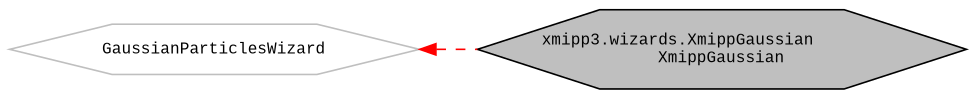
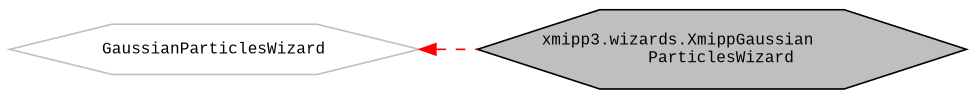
  digraph {
    rankdir=LR
    fontname="Liberation Mono"
    node [fontname="Liberation Mono" fontsize=10 shape=hexagon style=filled]
-   n1 [color=black fillcolor=grey75 fontcolor=black height=0.2 label="xmipp3.wizards.XmippGaussian\lXmippGaussian" width=0.4]
+   n1 [color=black fillcolor=grey75 fontcolor=black height=0.2 label="xmipp3.wizards.XmippGaussian\lParticlesWizard" width=0.4]
    n2 [color=grey75 fillcolor=white height=0.2 label=GaussianParticlesWizard width=0.4]
    n2 -> n1 [color=red dir=back fontname="Liberation Mono" fontsize=10 labelfontname=Helvetica labelfontsize=10 style=dashed]
  }
